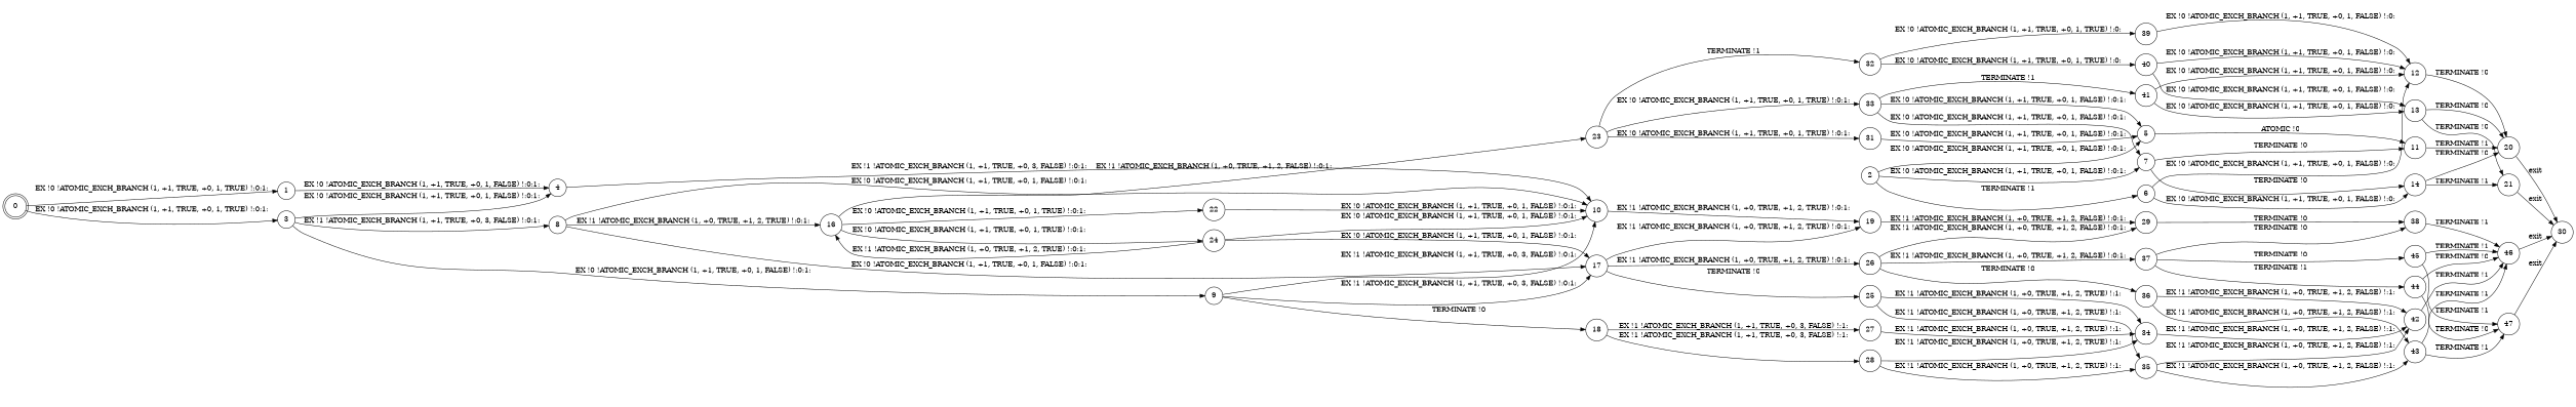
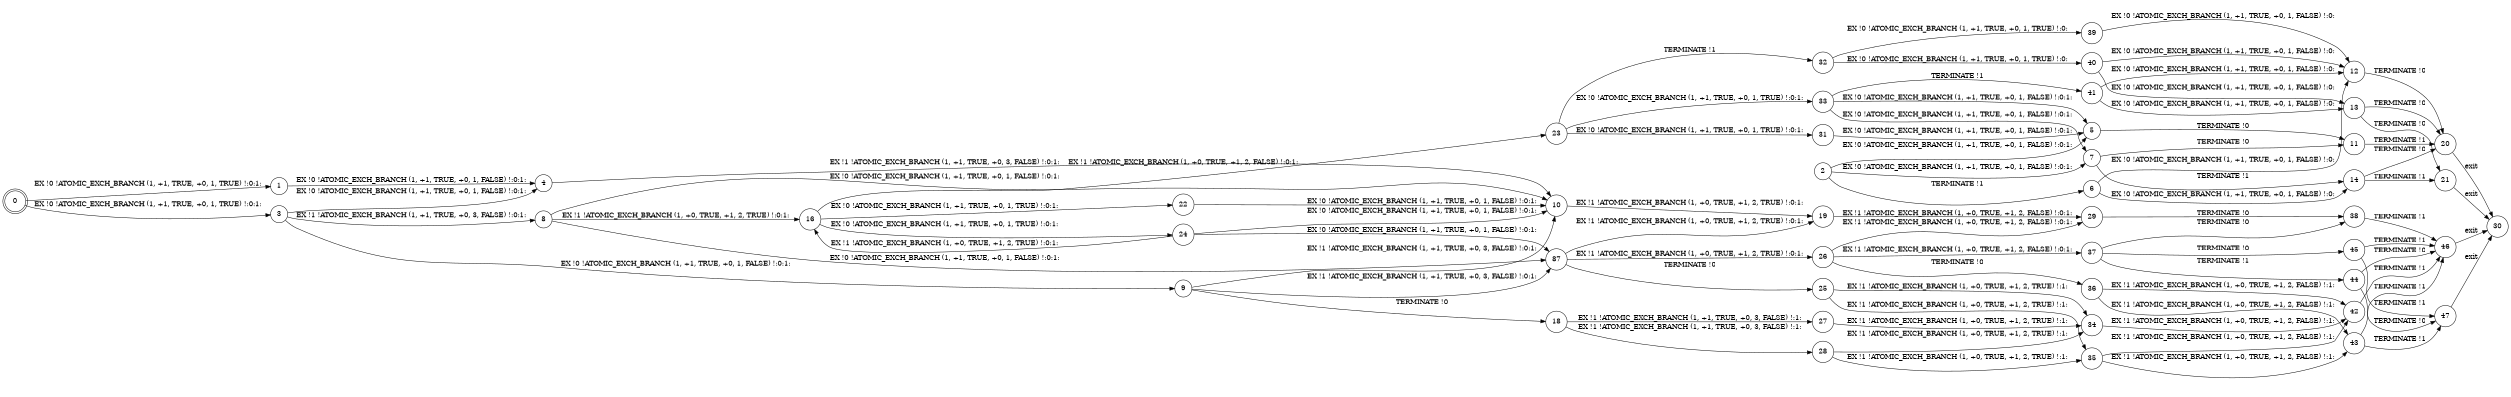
  digraph {
    rankdir=LR
    node [shape=circle]
    0 [peripheries=2]
    1
    3
    4
    2
    5
    6
    7
    8
    9
    10
    11
    12
    14
    16
-   17
+   17 [label=87]
    18
    19
    20
    13
    21
    22
    23
    24
    25
    26
    27
    28
    29
    30
    31
    32
    33
    34
    35
    36
    37
    38
    39
    40
    41
    42
    43
    44
    45
    46
    47
    0 -> 1 [label="EX !0 !ATOMIC_EXCH_BRANCH (1, +1, TRUE, +0, 1, TRUE) !:0:1:"]
    0 -> 3 [label="EX !0 !ATOMIC_EXCH_BRANCH (1, +1, TRUE, +0, 1, TRUE) !:0:1:"]
    1 -> 4 [label="EX !0 !ATOMIC_EXCH_BRANCH (1, +1, TRUE, +0, 1, FALSE) !:0:1:"]
    3 -> 4 [label="EX !0 !ATOMIC_EXCH_BRANCH (1, +1, TRUE, +0, 1, FALSE) !:0:1:"]
    3 -> 8 [label="EX !1 !ATOMIC_EXCH_BRANCH (1, +1, TRUE, +0, 3, FALSE) !:0:1:"]
    3 -> 9 [label="EX !0 !ATOMIC_EXCH_BRANCH (1, +1, TRUE, +0, 1, FALSE) !:0:1:"]
    4 -> 10 [label="EX !1 !ATOMIC_EXCH_BRANCH (1, +1, TRUE, +0, 3, FALSE) !:0:1:"]
    2 -> 5 [label="EX !0 !ATOMIC_EXCH_BRANCH (1, +1, TRUE, +0, 1, FALSE) !:0:1:"]
    2 -> 6 [label="TERMINATE !1"]
    2 -> 7 [label="EX !0 !ATOMIC_EXCH_BRANCH (1, +1, TRUE, +0, 1, FALSE) !:0:1:"]
-   5 -> 11 [label="ATOMIC !0"]
+   5 -> 11 [label="TERMINATE !0"]
    6 -> 12 [label="EX !0 !ATOMIC_EXCH_BRANCH (1, +1, TRUE, +0, 1, FALSE) !:0:"]
    6 -> 14 [label="EX !0 !ATOMIC_EXCH_BRANCH (1, +1, TRUE, +0, 1, FALSE) !:0:"]
    7 -> 11 [label="TERMINATE !0"]
-   7 -> 14 [label="TERMINATE !0"]
+   7 -> 14 [label="TERMINATE !1"]
    8 -> 10 [label="EX !0 !ATOMIC_EXCH_BRANCH (1, +1, TRUE, +0, 1, FALSE) !:0:1:"]
    8 -> 16 [label="EX !1 !ATOMIC_EXCH_BRANCH (1, +0, TRUE, +1, 2, TRUE) !:0:1:"]
    8 -> 17 [label="EX !0 !ATOMIC_EXCH_BRANCH (1, +1, TRUE, +0, 1, FALSE) !:0:1:"]
    9 -> 10 [label="EX !1 !ATOMIC_EXCH_BRANCH (1, +1, TRUE, +0, 3, FALSE) !:0:1:"]
    9 -> 17 [label="EX !1 !ATOMIC_EXCH_BRANCH (1, +1, TRUE, +0, 3, FALSE) !:0:1:"]
    9 -> 18 [label="TERMINATE !0"]
    10 -> 19 [label="EX !1 !ATOMIC_EXCH_BRANCH (1, +0, TRUE, +1, 2, TRUE) !:0:1:"]
    11 -> 20 [label="TERMINATE !1"]
    12 -> 20 [label="TERMINATE !0"]
    14 -> 20 [label="TERMINATE !0"]
    14 -> 21 [label="TERMINATE !1"]
    16 -> 22 [label="EX !0 !ATOMIC_EXCH_BRANCH (1, +1, TRUE, +0, 1, TRUE) !:0:1:"]
    16 -> 23 [label="EX !1 !ATOMIC_EXCH_BRANCH (1, +0, TRUE, +1, 2, FALSE) !:0:1:"]
    16 -> 24 [label="EX !0 !ATOMIC_EXCH_BRANCH (1, +1, TRUE, +0, 1, TRUE) !:0:1:"]
    17 -> 19 [label="EX !1 !ATOMIC_EXCH_BRANCH (1, +0, TRUE, +1, 2, TRUE) !:0:1:"]
    17 -> 25 [label="TERMINATE !0"]
    17 -> 26 [label="EX !1 !ATOMIC_EXCH_BRANCH (1, +0, TRUE, +1, 2, TRUE) !:0:1:"]
    18 -> 27 [label="EX !1 !ATOMIC_EXCH_BRANCH (1, +1, TRUE, +0, 3, FALSE) !:1:"]
    18 -> 28 [label="EX !1 !ATOMIC_EXCH_BRANCH (1, +1, TRUE, +0, 3, FALSE) !:1:"]
    19 -> 29 [label="EX !1 !ATOMIC_EXCH_BRANCH (1, +0, TRUE, +1, 2, FALSE) !:0:1:"]
    20 -> 30 [label=exit]
    13 -> 20 [label="TERMINATE !0"]
    13 -> 21 [label="TERMINATE !0"]
    21 -> 30 [label=exit]
    22 -> 10 [label="EX !0 !ATOMIC_EXCH_BRANCH (1, +1, TRUE, +0, 1, FALSE) !:0:1:"]
    23 -> 31 [label="EX !0 !ATOMIC_EXCH_BRANCH (1, +1, TRUE, +0, 1, TRUE) !:0:1:"]
    23 -> 32 [label="TERMINATE !1"]
    23 -> 33 [label="EX !0 !ATOMIC_EXCH_BRANCH (1, +1, TRUE, +0, 1, TRUE) !:0:1:"]
    24 -> 10 [label="EX !0 !ATOMIC_EXCH_BRANCH (1, +1, TRUE, +0, 1, FALSE) !:0:1:"]
    24 -> 16 [label="EX !1 !ATOMIC_EXCH_BRANCH (1, +0, TRUE, +1, 2, TRUE) !:0:1:"]
    24 -> 17 [label="EX !0 !ATOMIC_EXCH_BRANCH (1, +1, TRUE, +0, 1, FALSE) !:0:1:"]
    25 -> 34 [label="EX !1 !ATOMIC_EXCH_BRANCH (1, +0, TRUE, +1, 2, TRUE) !:1:"]
    25 -> 35 [label="EX !1 !ATOMIC_EXCH_BRANCH (1, +0, TRUE, +1, 2, TRUE) !:1:"]
    26 -> 29 [label="EX !1 !ATOMIC_EXCH_BRANCH (1, +0, TRUE, +1, 2, FALSE) !:0:1:"]
    26 -> 36 [label="TERMINATE !0"]
    26 -> 37 [label="EX !1 !ATOMIC_EXCH_BRANCH (1, +0, TRUE, +1, 2, FALSE) !:0:1:"]
    27 -> 34 [label="EX !1 !ATOMIC_EXCH_BRANCH (1, +0, TRUE, +1, 2, TRUE) !:1:"]
    28 -> 34 [label="EX !1 !ATOMIC_EXCH_BRANCH (1, +0, TRUE, +1, 2, TRUE) !:1:"]
    28 -> 35 [label="EX !1 !ATOMIC_EXCH_BRANCH (1, +0, TRUE, +1, 2, TRUE) !:1:"]
    29 -> 38 [label="TERMINATE !0"]
    31 -> 5 [label="EX !0 !ATOMIC_EXCH_BRANCH (1, +1, TRUE, +0, 1, FALSE) !:0:1:"]
    32 -> 39 [label="EX !0 !ATOMIC_EXCH_BRANCH (1, +1, TRUE, +0, 1, TRUE) !:0:"]
    32 -> 40 [label="EX !0 !ATOMIC_EXCH_BRANCH (1, +1, TRUE, +0, 1, TRUE) !:0:"]
    33 -> 5 [label="EX !0 !ATOMIC_EXCH_BRANCH (1, +1, TRUE, +0, 1, FALSE) !:0:1:"]
    33 -> 7 [label="EX !0 !ATOMIC_EXCH_BRANCH (1, +1, TRUE, +0, 1, FALSE) !:0:1:"]
    33 -> 41 [label="TERMINATE !1"]
    34 -> 42 [label="EX !1 !ATOMIC_EXCH_BRANCH (1, +0, TRUE, +1, 2, FALSE) !:1:"]
    35 -> 42 [label="EX !1 !ATOMIC_EXCH_BRANCH (1, +0, TRUE, +1, 2, FALSE) !:1:"]
    35 -> 43 [label="EX !1 !ATOMIC_EXCH_BRANCH (1, +0, TRUE, +1, 2, FALSE) !:1:"]
    36 -> 42 [label="EX !1 !ATOMIC_EXCH_BRANCH (1, +0, TRUE, +1, 2, FALSE) !:1:"]
    36 -> 43 [label="EX !1 !ATOMIC_EXCH_BRANCH (1, +0, TRUE, +1, 2, FALSE) !:1:"]
    37 -> 38 [label="TERMINATE !0"]
    37 -> 44 [label="TERMINATE !1"]
    37 -> 45 [label="TERMINATE !0"]
    38 -> 46 [label="TERMINATE !1"]
    39 -> 12 [label="EX !0 !ATOMIC_EXCH_BRANCH (1, +1, TRUE, +0, 1, FALSE) !:0:"]
    40 -> 12 [label="EX !0 !ATOMIC_EXCH_BRANCH (1, +1, TRUE, +0, 1, FALSE) !:0:"]
    40 -> 13 [label="EX !0 !ATOMIC_EXCH_BRANCH (1, +1, TRUE, +0, 1, FALSE) !:0:"]
    41 -> 12 [label="EX !0 !ATOMIC_EXCH_BRANCH (1, +1, TRUE, +0, 1, FALSE) !:0:"]
    41 -> 13 [label="EX !0 !ATOMIC_EXCH_BRANCH (1, +1, TRUE, +0, 1, FALSE) !:0:"]
    42 -> 46 [label="TERMINATE !1"]
    43 -> 46 [label="TERMINATE !1"]
    43 -> 47 [label="TERMINATE !1"]
    44 -> 46 [label="TERMINATE !0"]
    44 -> 47 [label="TERMINATE !0"]
    45 -> 46 [label="TERMINATE !1"]
    45 -> 47 [label="TERMINATE !1"]
    46 -> 30 [label=exit]
    47 -> 30 [label=exit]
  }
